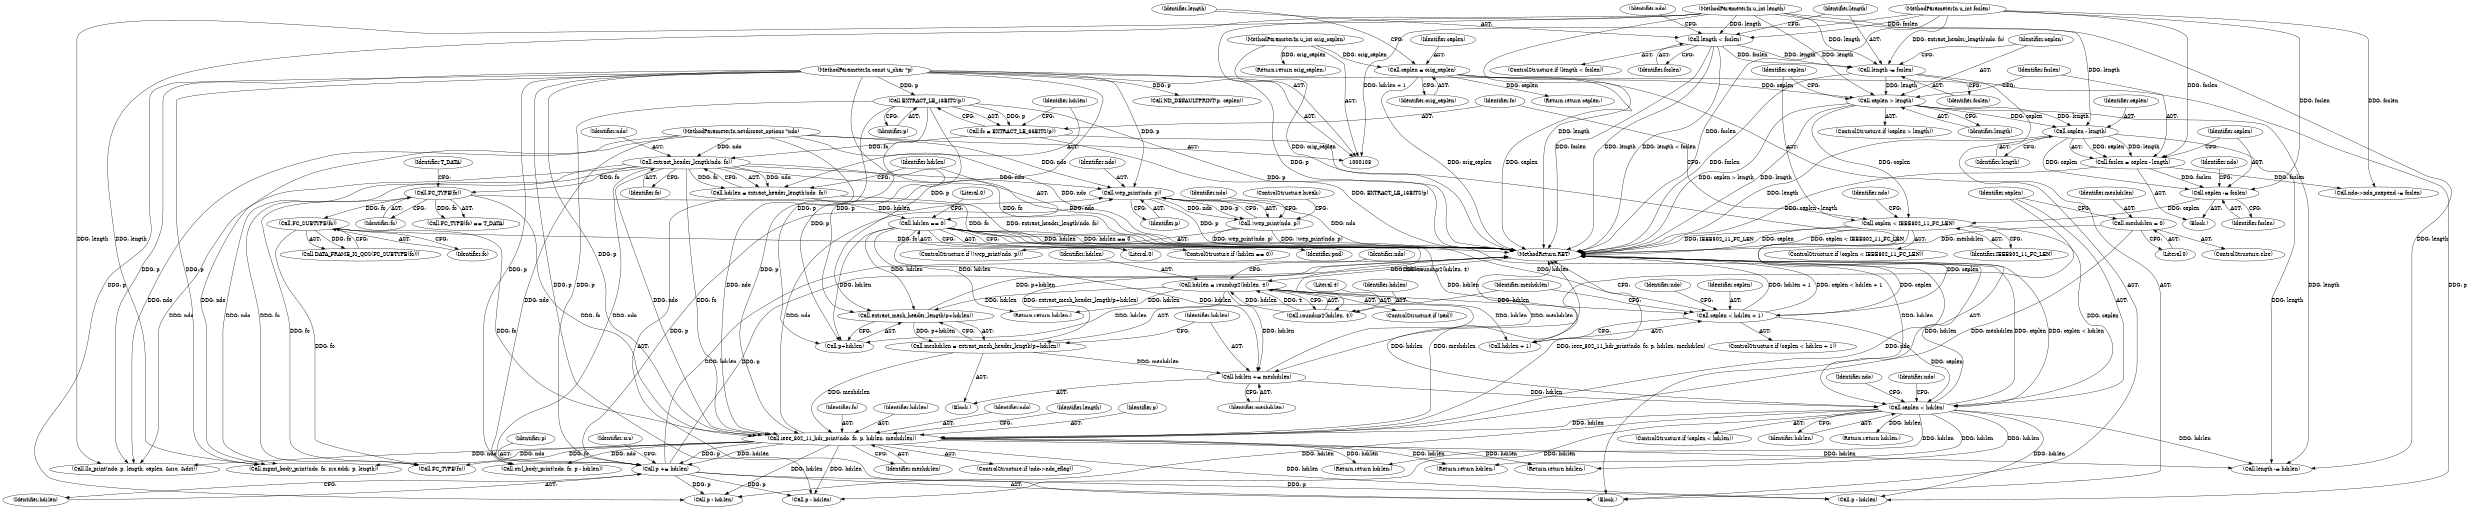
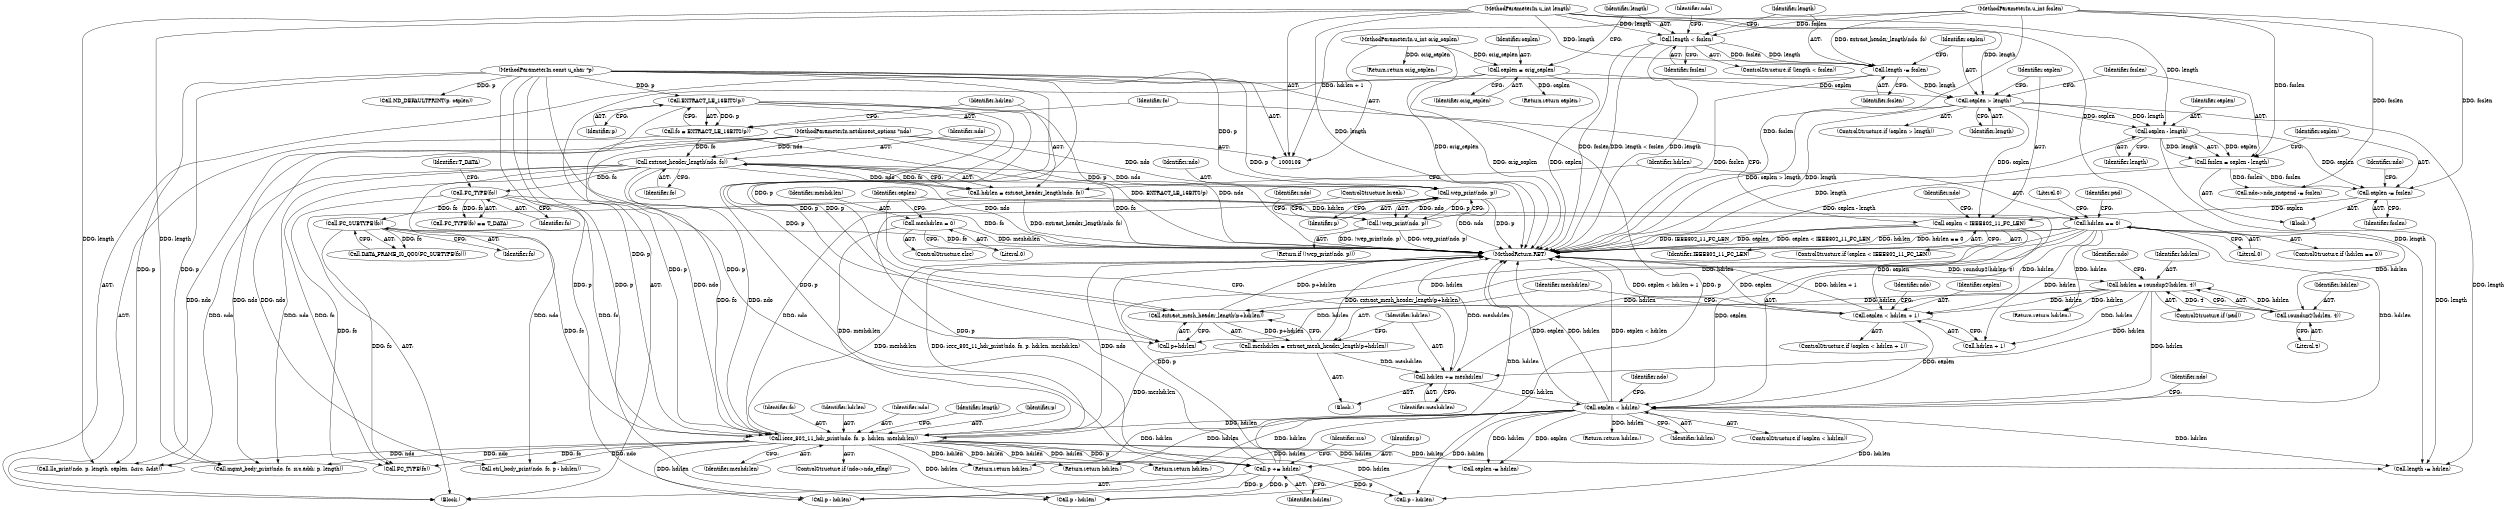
  digraph {
    n1 [label="(Call,wep_print(ndo, p))"]
    n2 [label="(Call,!wep_print(ndo, p))"]
    n3 [label="(MethodReturn,RET)"]
    n4 [label="(Identifier,p)"]
-   n5 [label="(ControlStructure,if (!wep_print(ndo, p)))"]
+   n5 [label="(Return,if (!wep_print(ndo, p)))"]
    n6 [label="(Call,hdrlen = roundup2(hdrlen, 4))"]
    n7 [label="(Call,extract_header_length(ndo, fc))"]
    n8 [label="(Call,ieee_802_11_hdr_print(ndo, fc, p, hdrlen, meshdrlen))"]
    n9 [label="(Call,FC_TYPE(fc))"]
    n10 [label="(Call,hdrlen = extract_header_length(ndo, fc))"]
    n11 [label="(Call,ctrl_body_print(ndo, fc, p - hdrlen))"]
    n12 [label="(Call,FC_TYPE(fc))"]
    n13 [label="(Call,llc_print(ndo, p, length, caplen, &src, &dst))"]
    n14 [label="(Call,mgmt_body_print(ndo, fc, src.addr, p, length))"]
    n15 [label="(Identifier,fc)"]
    n16 [label="(Call,p += hdrlen)"]
    n17 [label="(Call,p - hdrlen)"]
    n18 [label="(Call,p - hdrlen)"]
    n19 [label="(Call,p - hdrlen)"]
    n20 [label="(Call,length -= hdrlen)"]
    n21 [label="(Return,return hdrlen;)"]
    n22 [label="(Identifier,meshdrlen)"]
    n23 [label="(ControlStructure,if (ndo->ndo_eflag))"]
+   n24 [label="(Call,caplen -= hdrlen)"]
    n25 [label="(Return,return hdrlen;)"]
    n26 [label="(Return,return hdrlen;)"]
    n27 [label="(Call,FC_SUBTYPE(fc))"]
    n28 [label="(Call,FC_TYPE(fc) == T_DATA)"]
    n29 [label="(Identifier,fc)"]
    n30 [label="(Block,)"]
    n31 [label="(Call,hdrlen == 0)"]
    n32 [label="(MethodParameterIn,netdissect_options *ndo)"]
    1000108
-   n34 [label="(Call,fc = EXTRACT_LE_66BITS(p))"]
+   n34 [label="(Call,fc = EXTRACT_LE_16BITS(p))"]
    n35 [label="(Call,EXTRACT_LE_16BITS(p))"]
    n36 [label="(Call,extract_mesh_header_length(p+hdrlen))"]
    n37 [label="(Identifier,p)"]
    n38 [label="(Call,p+hdrlen)"]
    n39 [label="(Call,meshdrlen = extract_mesh_header_length(p+hdrlen))"]
    n40 [label="(Identifier,hdrlen)"]
    n41 [label="(MethodParameterIn,const u_char *p)"]
    n42 [label="(Call,ND_DEFAULTPRINT(p, caplen))"]
    n43 [label="(Call,DATA_FRAME_IS_QOS(FC_SUBTYPE(fc)))"]
    n44 [label="(Identifier,fc)"]
    n45 [label="(Call,caplen < hdrlen)"]
    n46 [label="(Return,return hdrlen;)"]
    n47 [label="(Identifier,hdrlen)"]
    n48 [label="(ControlStructure,if (caplen < hdrlen))"]
    n49 [label="(Call,caplen < hdrlen + 1)"]
    n50 [label="(Call,hdrlen + 1)"]
    n51 [label="(ControlStructure,if (caplen < hdrlen + 1))"]
    n52 [label="(Call,caplen < IEEE802_11_FC_LEN)"]
    n53 [label="(Identifier,IEEE802_11_FC_LEN)"]
    n54 [label="(ControlStructure,if (caplen < IEEE802_11_FC_LEN))"]
    n55 [label="(Call,caplen > length)"]
    n56 [label="(Call,caplen - length)"]
    n57 [label="(ControlStructure,if (caplen > length))"]
    n58 [label="(Identifier,length)"]
    n59 [label="(Call,caplen -= fcslen)"]
    n60 [label="(Call,fcslen = caplen - length)"]
    n61 [label="(Identifier,length)"]
    n62 [label="(Call,caplen = orig_caplen)"]
    n63 [label="(Identifier,orig_caplen)"]
    n64 [label="(Return,return caplen;)"]
    n65 [label="(MethodParameterIn,u_int orig_caplen)"]
    n66 [label="(Return,return orig_caplen;)"]
    n67 [label="(Call,length -= fcslen)"]
    n68 [label="(Identifier,fcslen)"]
    n69 [label="(Call,length < fcslen)"]
    n70 [label="(ControlStructure,if (length < fcslen))"]
    n71 [label="(Identifier,fcslen)"]
    n72 [label="(MethodParameterIn,u_int length)"]
    n73 [label="(MethodParameterIn,u_int fcslen)"]
    n74 [label="(Call,ndo->ndo_snapend -= fcslen)"]
    n75 [label="(Identifier,fcslen)"]
    n76 [label="(Block,)"]
    n77 [label="(Call,roundup2(hdrlen, 4))"]
    n78 [label="(Call,hdrlen += meshdrlen)"]
    n79 [label="(Literal,0)"]
    n80 [label="(ControlStructure,if (hdrlen == 0))"]
    n81 [label="(Return,return hdrlen;)"]
    n82 [label="(Literal,4)"]
    n83 [label="(Identifier,meshdrlen)"]
    n84 [label="(Block,)"]
    n85 [label="(ControlStructure,if (pad))"]
    n86 [label="(Call,meshdrlen = 0)"]
    n87 [label="(Literal,0)"]
    n88 [label="(ControlStructure,else)"]
    n89 [label="(Identifier,ndo)"]
    n90 [label="(Identifier,caplen)"]
    n91 [label="(Identifier,ndo)"]
    n92 [label="(Identifier,src)"]
    n93 [label="(Identifier,fc)"]
    n94 [label="(Identifier,ndo)"]
    n95 [label="(Identifier,hdrlen)"]
    n96 [label="(Identifier,hdrlen)"]
    n97 [label="(Identifier,caplen)"]
    n98 [label="(Identifier,fcslen)"]
    n99 [label="(Identifier,meshdrlen)"]
    n100 [label="(Identifier,length)"]
    n101 [label="(Identifier,ndo)"]
    n102 [label="(Identifier,T_DATA)"]
    n103 [label="(Identifier,fc)"]
    n104 [label="(Identifier,hdrlen)"]
    n105 [label="(ControlStructure,break;)"]
    n106 [label="(Identifier,pad)"]
    n107 [label="(Identifier,ndo)"]
    n108 [label="(Identifier,hdrlen)"]
    n109 [label="(Identifier,caplen)"]
    n110 [label="(Identifier,ndo)"]
    n111 [label="(Identifier,p)"]
    n112 [label="(Identifier,ndo)"]
    n113 [label="(Identifier,length)"]
    n114 [label="(Identifier,ndo)"]
    n115 [label="(Literal,0)"]
    n116 [label="(Identifier,caplen)"]
    n117 [label="(Identifier,ndo)"]
    n118 [label="(Identifier,ndo)"]
    n119 [label="(Identifier,caplen)"]
    n120 [label="(Identifier,caplen)"]
    n121 [label="(Identifier,caplen)"]
    n122 [label="(Identifier,hdrlen)"]
    n123 [label="(Identifier,length)"]
    n124 [label="(Identifier,p)"]
    n125 [label="(Identifier,ndo)"]
    n126 [label="(Identifier,hdrlen)"]
    n127 [label="(Identifier,meshdrlen)"]
    n1 -> n2 [label="AST: "]
    n1 -> n2 [label="DDG: ndo"]
    n1 -> n2 [label="DDG: p"]
    n1 -> n3 [label="DDG: ndo"]
    n1 -> n3 [label="DDG: p"]
    n1 -> n4 [label="CFG: "]
    n2 -> n1 [label="CFG: "]
    n2 -> n3 [label="DDG: wep_print(ndo, p)"]
    n2 -> n3 [label="DDG: !wep_print(ndo, p)"]
    n2 -> n5 [label="AST: "]
    n3 -> n6 [label="DDG: roundup2(hdrlen, 4)"]
    n4 -> n1 [label="AST: "]
    n6 -> n36 [label="DDG: hdrlen"]
    n6 -> n38 [label="DDG: hdrlen"]
    n6 -> n45 [label="DDG: hdrlen"]
    n6 -> n49 [label="DDG: hdrlen"]
    n6 -> n50 [label="DDG: hdrlen"]
    n6 -> n77 [label="CFG: "]
    n6 -> n78 [label="DDG: hdrlen"]
    n6 -> n81 [label="DDG: hdrlen"]
    n6 -> n85 [label="AST: "]
    n7 -> n1 [label="DDG: ndo"]
    n7 -> n3 [label="DDG: fc"]
    n7 -> n3 [label="DDG: ndo"]
    n7 -> n8 [label="DDG: ndo"]
    n7 -> n8 [label="DDG: fc"]
    n7 -> n9 [label="DDG: fc"]
    n7 -> n10 [label="AST: "]
    n7 -> n10 [label="DDG: ndo"]
    n7 -> n10 [label="DDG: fc"]
    n7 -> n11 [label="DDG: ndo"]
    n7 -> n12 [label="DDG: fc"]
    n7 -> n13 [label="DDG: ndo"]
    n7 -> n14 [label="DDG: ndo"]
    n7 -> n15 [label="CFG: "]
    n8 -> n1 [label="DDG: ndo"]
    n8 -> n3 [label="DDG: meshdrlen"]
    n8 -> n3 [label="DDG: ieee_802_11_hdr_print(ndo, fc, p, hdrlen, meshdrlen)"]
    n8 -> n3 [label="DDG: ndo"]
    n8 -> n11 [label="DDG: ndo"]
    n8 -> n12 [label="DDG: fc"]
    n8 -> n13 [label="DDG: ndo"]
    n8 -> n14 [label="DDG: ndo"]
    n8 -> n16 [label="DDG: hdrlen"]
    n8 -> n16 [label="DDG: p"]
    n8 -> n17 [label="DDG: hdrlen"]
    n8 -> n18 [label="DDG: hdrlen"]
    n8 -> n19 [label="DDG: hdrlen"]
    n8 -> n20 [label="DDG: hdrlen"]
    n8 -> n21 [label="DDG: hdrlen"]
    n8 -> n22 [label="CFG: "]
    n8 -> n23 [label="AST: "]
+   n8 -> n24 [label="DDG: hdrlen"]
    n8 -> n25 [label="DDG: hdrlen"]
    n8 -> n26 [label="DDG: hdrlen"]
    n9 -> n3 [label="DDG: fc"]
    n9 -> n8 [label="DDG: fc"]
    n9 -> n12 [label="DDG: fc"]
    n9 -> n27 [label="DDG: fc"]
    n9 -> n28 [label="AST: "]
    n9 -> n28 [label="DDG: fc"]
    n9 -> n29 [label="CFG: "]
    n10 -> n3 [label="DDG: extract_header_length(ndo, fc)"]
    n10 -> n7 [label="CFG: "]
    n10 -> n30 [label="AST: "]
    n10 -> n31 [label="DDG: hdrlen"]
    n15 -> n7 [label="AST: "]
    n16 -> n1 [label="DDG: p"]
    n16 -> n3 [label="DDG: hdrlen"]
    n16 -> n3 [label="DDG: p"]
    n16 -> n17 [label="DDG: p"]
    n16 -> n18 [label="DDG: p"]
    n16 -> n19 [label="DDG: p"]
    n16 -> n30 [label="AST: "]
    n16 -> n40 [label="CFG: "]
    n22 -> n8 [label="AST: "]
    n27 -> n3 [label="DDG: fc"]
    n27 -> n8 [label="DDG: fc"]
    n27 -> n12 [label="DDG: fc"]
    n27 -> n43 [label="AST: "]
    n27 -> n43 [label="DDG: fc"]
    n27 -> n44 [label="CFG: "]
    n29 -> n9 [label="AST: "]
    n31 -> n3 [label="DDG: hdrlen"]
    n31 -> n3 [label="DDG: hdrlen == 0"]
    n31 -> n36 [label="DDG: hdrlen"]
    n31 -> n38 [label="DDG: hdrlen"]
    n31 -> n45 [label="DDG: hdrlen"]
    n31 -> n49 [label="DDG: hdrlen"]
    n31 -> n50 [label="DDG: hdrlen"]
    n31 -> n77 [label="DDG: hdrlen"]
    n31 -> n78 [label="DDG: hdrlen"]
    n31 -> n79 [label="CFG: "]
    n31 -> n80 [label="AST: "]
    n31 -> n81 [label="DDG: hdrlen"]
    n32 -> n1 [label="DDG: ndo"]
    n32 -> n3 [label="DDG: ndo"]
    n32 -> n7 [label="DDG: ndo"]
    n32 -> n8 [label="DDG: ndo"]
    n32 -> n11 [label="DDG: ndo"]
    n32 -> n13 [label="DDG: ndo"]
    n32 -> n14 [label="DDG: ndo"]
    n32 -> 1000108 [label="AST: "]
    n34 -> n3 [label="DDG: EXTRACT_LE_16BITS(p)"]
    n34 -> n7 [label="DDG: fc"]
    n34 -> n30 [label="AST: "]
    n34 -> n35 [label="CFG: "]
    n35 -> n3 [label="DDG: p"]
    n35 -> n8 [label="DDG: p"]
    n35 -> n16 [label="DDG: p"]
    n35 -> n34 [label="AST: "]
    n35 -> n34 [label="DDG: p"]
    n35 -> n36 [label="DDG: p"]
    n35 -> n37 [label="CFG: "]
    n35 -> n38 [label="DDG: p"]
    n36 -> n3 [label="DDG: p+hdrlen"]
    n36 -> n38 [label="CFG: "]
    n36 -> n39 [label="AST: "]
    n36 -> n39 [label="DDG: p+hdrlen"]
    n37 -> n35 [label="AST: "]
    n38 -> n36 [label="AST: "]
    n39 -> n3 [label="DDG: extract_mesh_header_length(p+hdrlen)"]
    n39 -> n8 [label="DDG: meshdrlen"]
    n39 -> n36 [label="CFG: "]
    n39 -> n78 [label="DDG: meshdrlen"]
    n39 -> n84 [label="AST: "]
    n40 -> n16 [label="AST: "]
    n41 -> n1 [label="DDG: p"]
    n41 -> n3 [label="DDG: p"]
    n41 -> n8 [label="DDG: p"]
    n41 -> n13 [label="DDG: p"]
    n41 -> n14 [label="DDG: p"]
    n41 -> n16 [label="DDG: p"]
    n41 -> n17 [label="DDG: p"]
    n41 -> n18 [label="DDG: p"]
    n41 -> n19 [label="DDG: p"]
    n41 -> 1000108 [label="AST: "]
    n41 -> n35 [label="DDG: p"]
    n41 -> n36 [label="DDG: p"]
    n41 -> n38 [label="DDG: p"]
    n41 -> n42 [label="DDG: p"]
    n43 -> n27 [label="CFG: "]
    n44 -> n27 [label="AST: "]
    n45 -> n3 [label="DDG: caplen < hdrlen"]
    n45 -> n3 [label="DDG: caplen"]
    n45 -> n3 [label="DDG: hdrlen"]
    n45 -> n8 [label="DDG: hdrlen"]
    n45 -> n17 [label="DDG: hdrlen"]
    n45 -> n18 [label="DDG: hdrlen"]
    n45 -> n19 [label="DDG: hdrlen"]
    n45 -> n20 [label="DDG: hdrlen"]
    n45 -> n21 [label="DDG: hdrlen"]
+   n45 -> n24 [label="DDG: hdrlen"]
+   n45 -> n24 [label="DDG: caplen"]
    n45 -> n25 [label="DDG: hdrlen"]
    n45 -> n26 [label="DDG: hdrlen"]
    n45 -> n46 [label="DDG: hdrlen"]
    n45 -> n47 [label="CFG: "]
    n45 -> n48 [label="AST: "]
    n47 -> n45 [label="AST: "]
    n49 -> n3 [label="DDG: caplen"]
    n49 -> n3 [label="DDG: hdrlen + 1"]
    n49 -> n3 [label="DDG: caplen < hdrlen + 1"]
    n49 -> n45 [label="DDG: caplen"]
    n49 -> n50 [label="CFG: "]
    n49 -> n51 [label="AST: "]
    n50 -> n49 [label="AST: "]
    n52 -> n3 [label="DDG: IEEE802_11_FC_LEN"]
    n52 -> n3 [label="DDG: caplen"]
    n52 -> n3 [label="DDG: caplen < IEEE802_11_FC_LEN"]
    n52 -> n45 [label="DDG: caplen"]
    n52 -> n49 [label="DDG: caplen"]
    n52 -> n53 [label="CFG: "]
    n52 -> n54 [label="AST: "]
    n53 -> n52 [label="AST: "]
    n55 -> n3 [label="DDG: caplen > length"]
    n55 -> n3 [label="DDG: length"]
    n55 -> n20 [label="DDG: length"]
    n55 -> n52 [label="DDG: caplen"]
    n55 -> n56 [label="DDG: caplen"]
    n55 -> n56 [label="DDG: length"]
    n55 -> n57 [label="AST: "]
    n55 -> n58 [label="CFG: "]
    n56 -> n3 [label="DDG: length"]
    n56 -> n20 [label="DDG: length"]
    n56 -> n59 [label="DDG: caplen"]
    n56 -> n60 [label="AST: "]
    n56 -> n60 [label="DDG: caplen"]
    n56 -> n60 [label="DDG: length"]
    n56 -> n61 [label="CFG: "]
    n58 -> n55 [label="AST: "]
    n59 -> n52 [label="DDG: caplen"]
    n59 -> n75 [label="CFG: "]
    n59 -> n76 [label="AST: "]
    n60 -> n3 [label="DDG: caplen - length"]
    n60 -> n59 [label="DDG: fcslen"]
    n60 -> n74 [label="DDG: fcslen"]
    n60 -> n76 [label="AST: "]
    n61 -> n56 [label="AST: "]
    n62 -> n3 [label="DDG: orig_caplen"]
    n62 -> n3 [label="DDG: caplen"]
    n62 -> n30 [label="AST: "]
    n62 -> n55 [label="DDG: caplen"]
    n62 -> n63 [label="CFG: "]
    n62 -> n64 [label="DDG: caplen"]
    n63 -> n62 [label="AST: "]
    n65 -> n3 [label="DDG: orig_caplen"]
    n65 -> 1000108 [label="AST: "]
    n65 -> n62 [label="DDG: orig_caplen"]
    n65 -> n66 [label="DDG: orig_caplen"]
    n67 -> n3 [label="DDG: fcslen"]
    n67 -> n30 [label="AST: "]
    n67 -> n55 [label="DDG: length"]
    n67 -> n68 [label="CFG: "]
    n68 -> n67 [label="AST: "]
    n69 -> n3 [label="DDG: fcslen"]
    n69 -> n3 [label="DDG: length < fcslen"]
    n69 -> n3 [label="DDG: length"]
    n69 -> n67 [label="DDG: fcslen"]
    n69 -> n67 [label="DDG: length"]
    n69 -> n70 [label="AST: "]
    n69 -> n71 [label="CFG: "]
    n71 -> n69 [label="AST: "]
    n72 -> n3 [label="DDG: length"]
    n72 -> n13 [label="DDG: length"]
    n72 -> n14 [label="DDG: length"]
    n72 -> n20 [label="DDG: length"]
    n72 -> 1000108 [label="AST: "]
    n72 -> n55 [label="DDG: length"]
    n72 -> n56 [label="DDG: length"]
    n72 -> n67 [label="DDG: length"]
    n72 -> n69 [label="DDG: length"]
    n73 -> n3 [label="DDG: fcslen"]
    n73 -> 1000108 [label="DDG: hdrlen + 1"]
    n73 -> n59 [label="DDG: fcslen"]
    n73 -> n60 [label="DDG: fcslen"]
    n73 -> n67 [label="DDG: extract_header_length(ndo, fc)"]
    n73 -> n69 [label="DDG: fcslen"]
    n73 -> n74 [label="DDG: fcslen"]
    n75 -> n59 [label="AST: "]
    n77 -> n6 [label="AST: "]
    n77 -> n6 [label="DDG: hdrlen"]
    n77 -> n6 [label="DDG: 4"]
+   n77 -> n82 [label="CFG: "]
    n78 -> n3 [label="DDG: meshdrlen"]
    n78 -> n45 [label="DDG: hdrlen"]
    n78 -> n83 [label="CFG: "]
    n78 -> n84 [label="AST: "]
    n79 -> n31 [label="AST: "]
    n82 -> n77 [label="AST: "]
    n83 -> n78 [label="AST: "]
    n86 -> n3 [label="DDG: meshdrlen"]
    n86 -> n8 [label="DDG: meshdrlen"]
    n86 -> n87 [label="CFG: "]
    n86 -> n88 [label="AST: "]
    n87 -> n86 [label="AST: "]
    n89 -> n49 [label="CFG: "]
    n90 -> n56 [label="AST: "]
    n91 -> n45 [label="CFG: "]
    n92 -> n16 [label="CFG: "]
    n93 -> n8 [label="AST: "]
    n94 -> n6 [label="CFG: "]
    n95 -> n39 [label="CFG: "]
    n95 -> n78 [label="AST: "]
    n96 -> n6 [label="AST: "]
    n97 -> n49 [label="AST: "]
    n98 -> n55 [label="CFG: "]
    n98 -> n60 [label="AST: "]
    n99 -> n86 [label="AST: "]
    n100 -> n67 [label="AST: "]
    n100 -> n69 [label="CFG: "]
    n101 -> n52 [label="CFG: "]
    n102 -> n9 [label="CFG: "]
    n103 -> n34 [label="AST: "]
    n103 -> n52 [label="CFG: "]
    n104 -> n10 [label="CFG: "]
    n104 -> n31 [label="AST: "]
    n105 -> n2 [label="CFG: "]
-   n31 -> n106 [label="CFG: "]
+   n106 -> n31 [label="CFG: "]
    n107 -> n2 [label="CFG: "]
    n108 -> n8 [label="AST: "]
    n109 -> n45 [label="AST: "]
    n109 -> n78 [label="CFG: "]
    n109 -> n86 [label="CFG: "]
    n110 -> n1 [label="AST: "]
    n111 -> n16 [label="AST: "]
    n112 -> n59 [label="CFG: "]
    n113 -> n62 [label="CFG: "]
    n113 -> n69 [label="AST: "]
    n114 -> n8 [label="AST: "]
    n115 -> n31 [label="CFG: "]
    n116 -> n59 [label="AST: "]
    n116 -> n60 [label="CFG: "]
    n117 -> n7 [label="AST: "]
    n118 -> n45 [label="CFG: "]
    n119 -> n55 [label="AST: "]
    n119 -> n67 [label="CFG: "]
    n120 -> n62 [label="AST: "]
    n121 -> n52 [label="AST: "]
    n121 -> n55 [label="CFG: "]
    n122 -> n77 [label="AST: "]
    n123 -> n8 [label="CFG: "]
    n124 -> n8 [label="AST: "]
    n125 -> n69 [label="CFG: "]
    n126 -> n10 [label="AST: "]
    n126 -> n34 [label="CFG: "]
    n127 -> n39 [label="AST: "]
    n127 -> n49 [label="CFG: "]
  }
